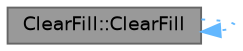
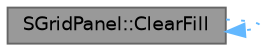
  digraph {
    rankdir=TB
-   n1 [color=gray40 fillcolor=grey60 fontcolor=black fontname=Helvetica fontsize=10 height=0.2 label="ClearFill::ClearFill" shape=box style=filled width=0.4]
+   n1 [color=gray40 fillcolor=grey60 fontcolor=black fontname=Helvetica fontsize=10 height=0.2 label="SGridPanel::ClearFill" shape=box style=filled width=0.4]
    n1 -> n1 [color=steelblue1 fontname=Helvetica fontsize=10 labelfontname=Helvetica labelfontsize=10 style=dotted arrowhead=normal]
  }
